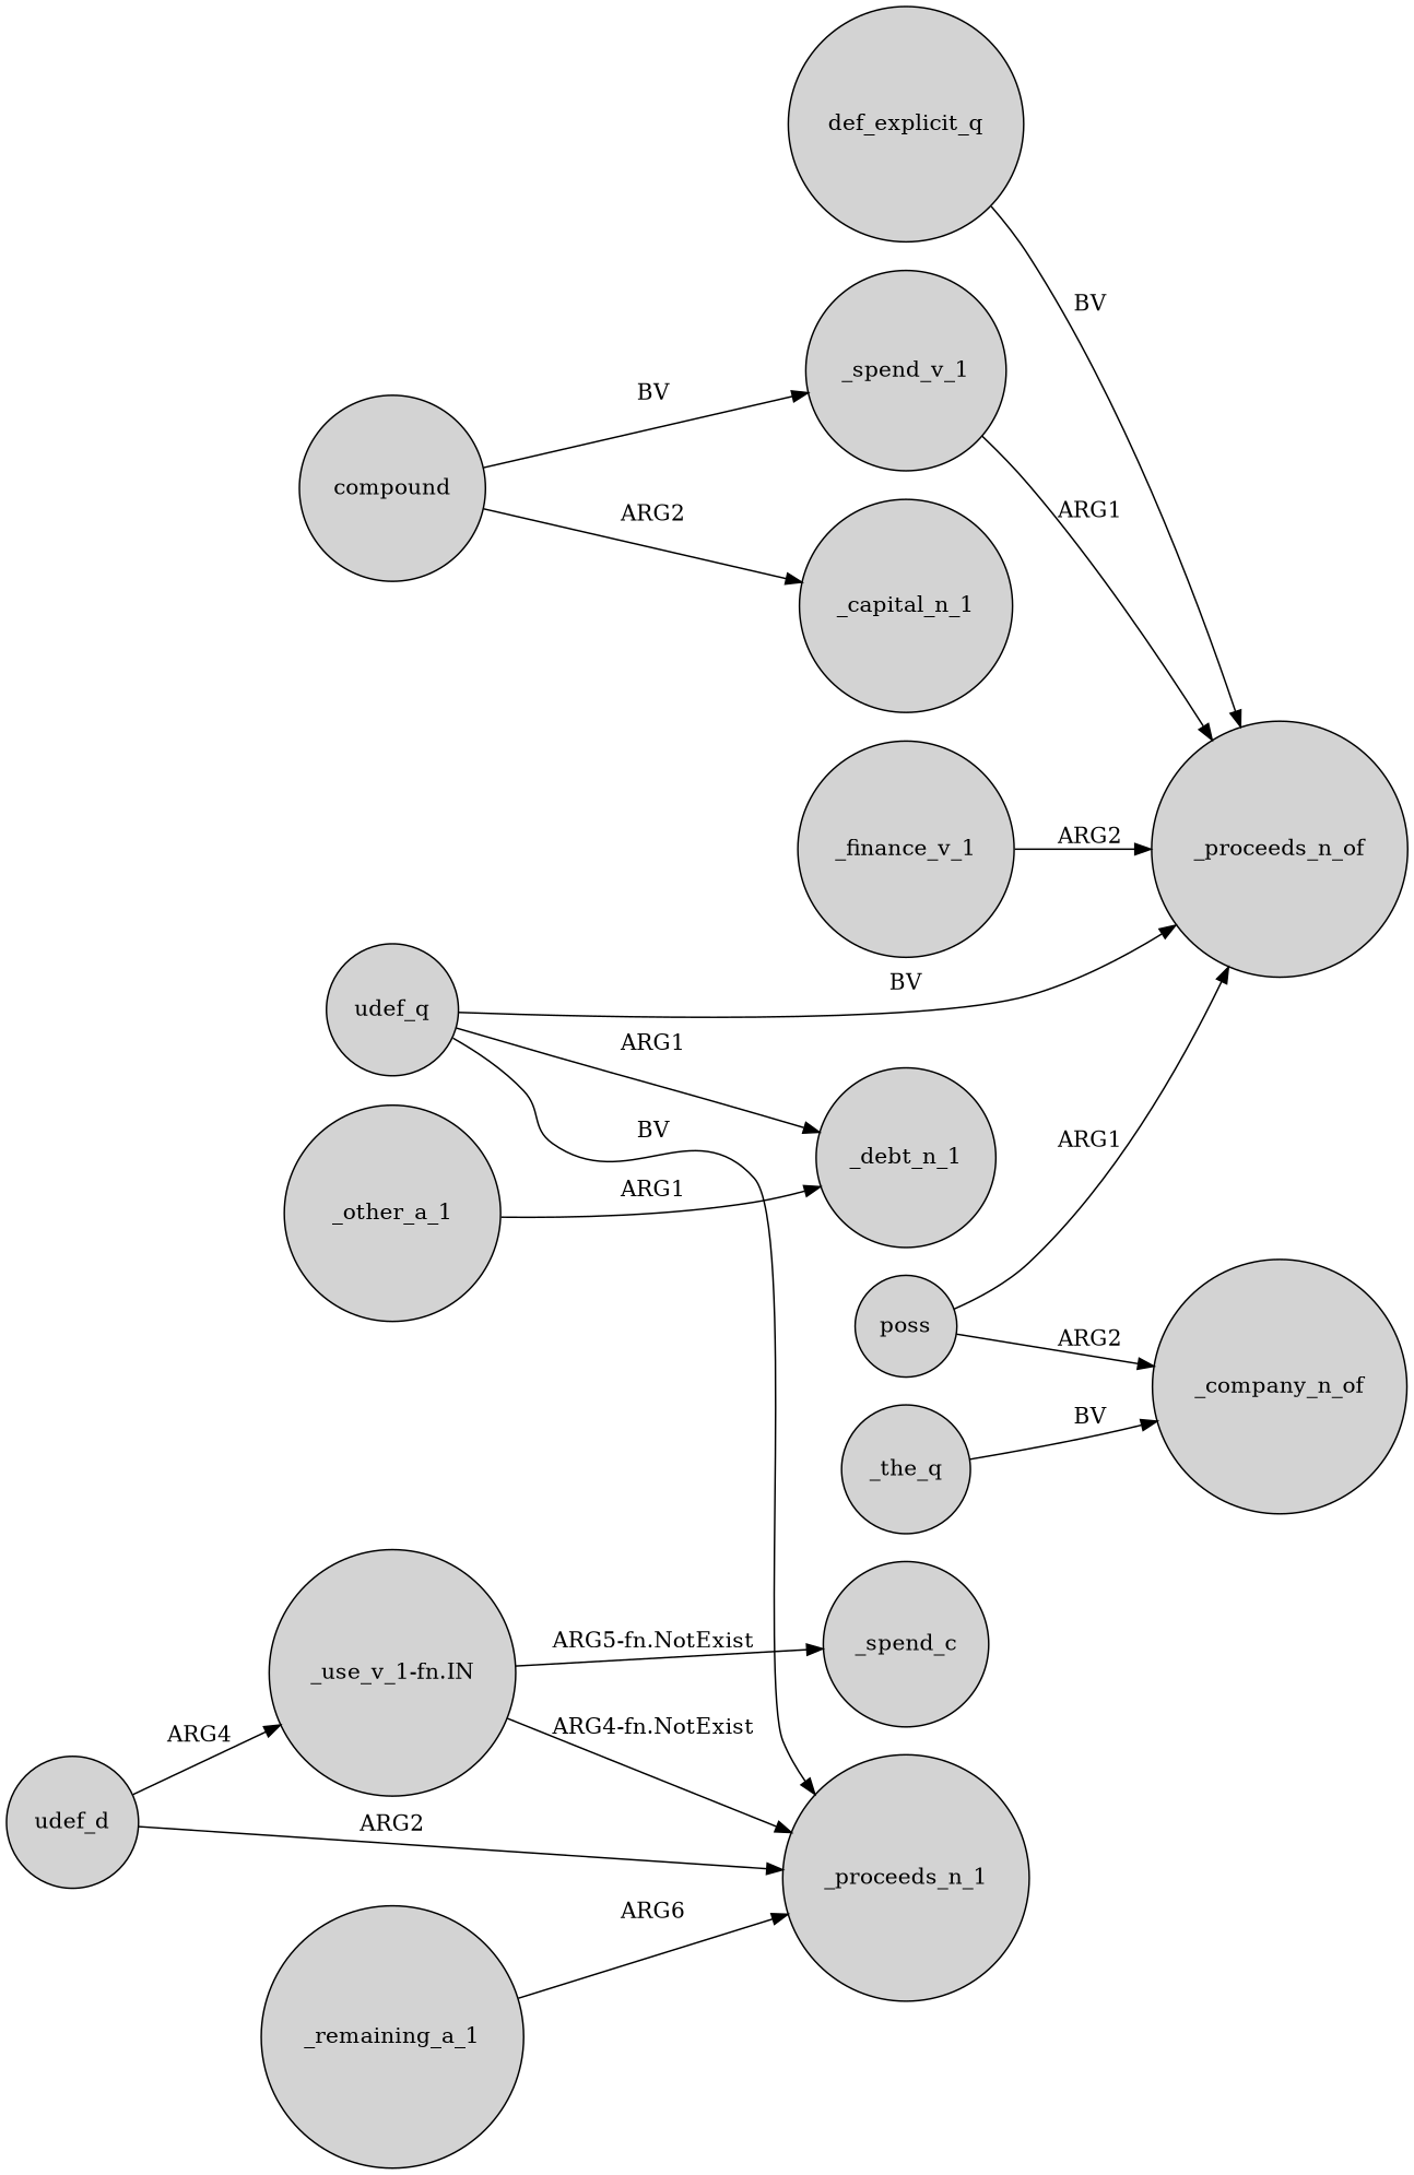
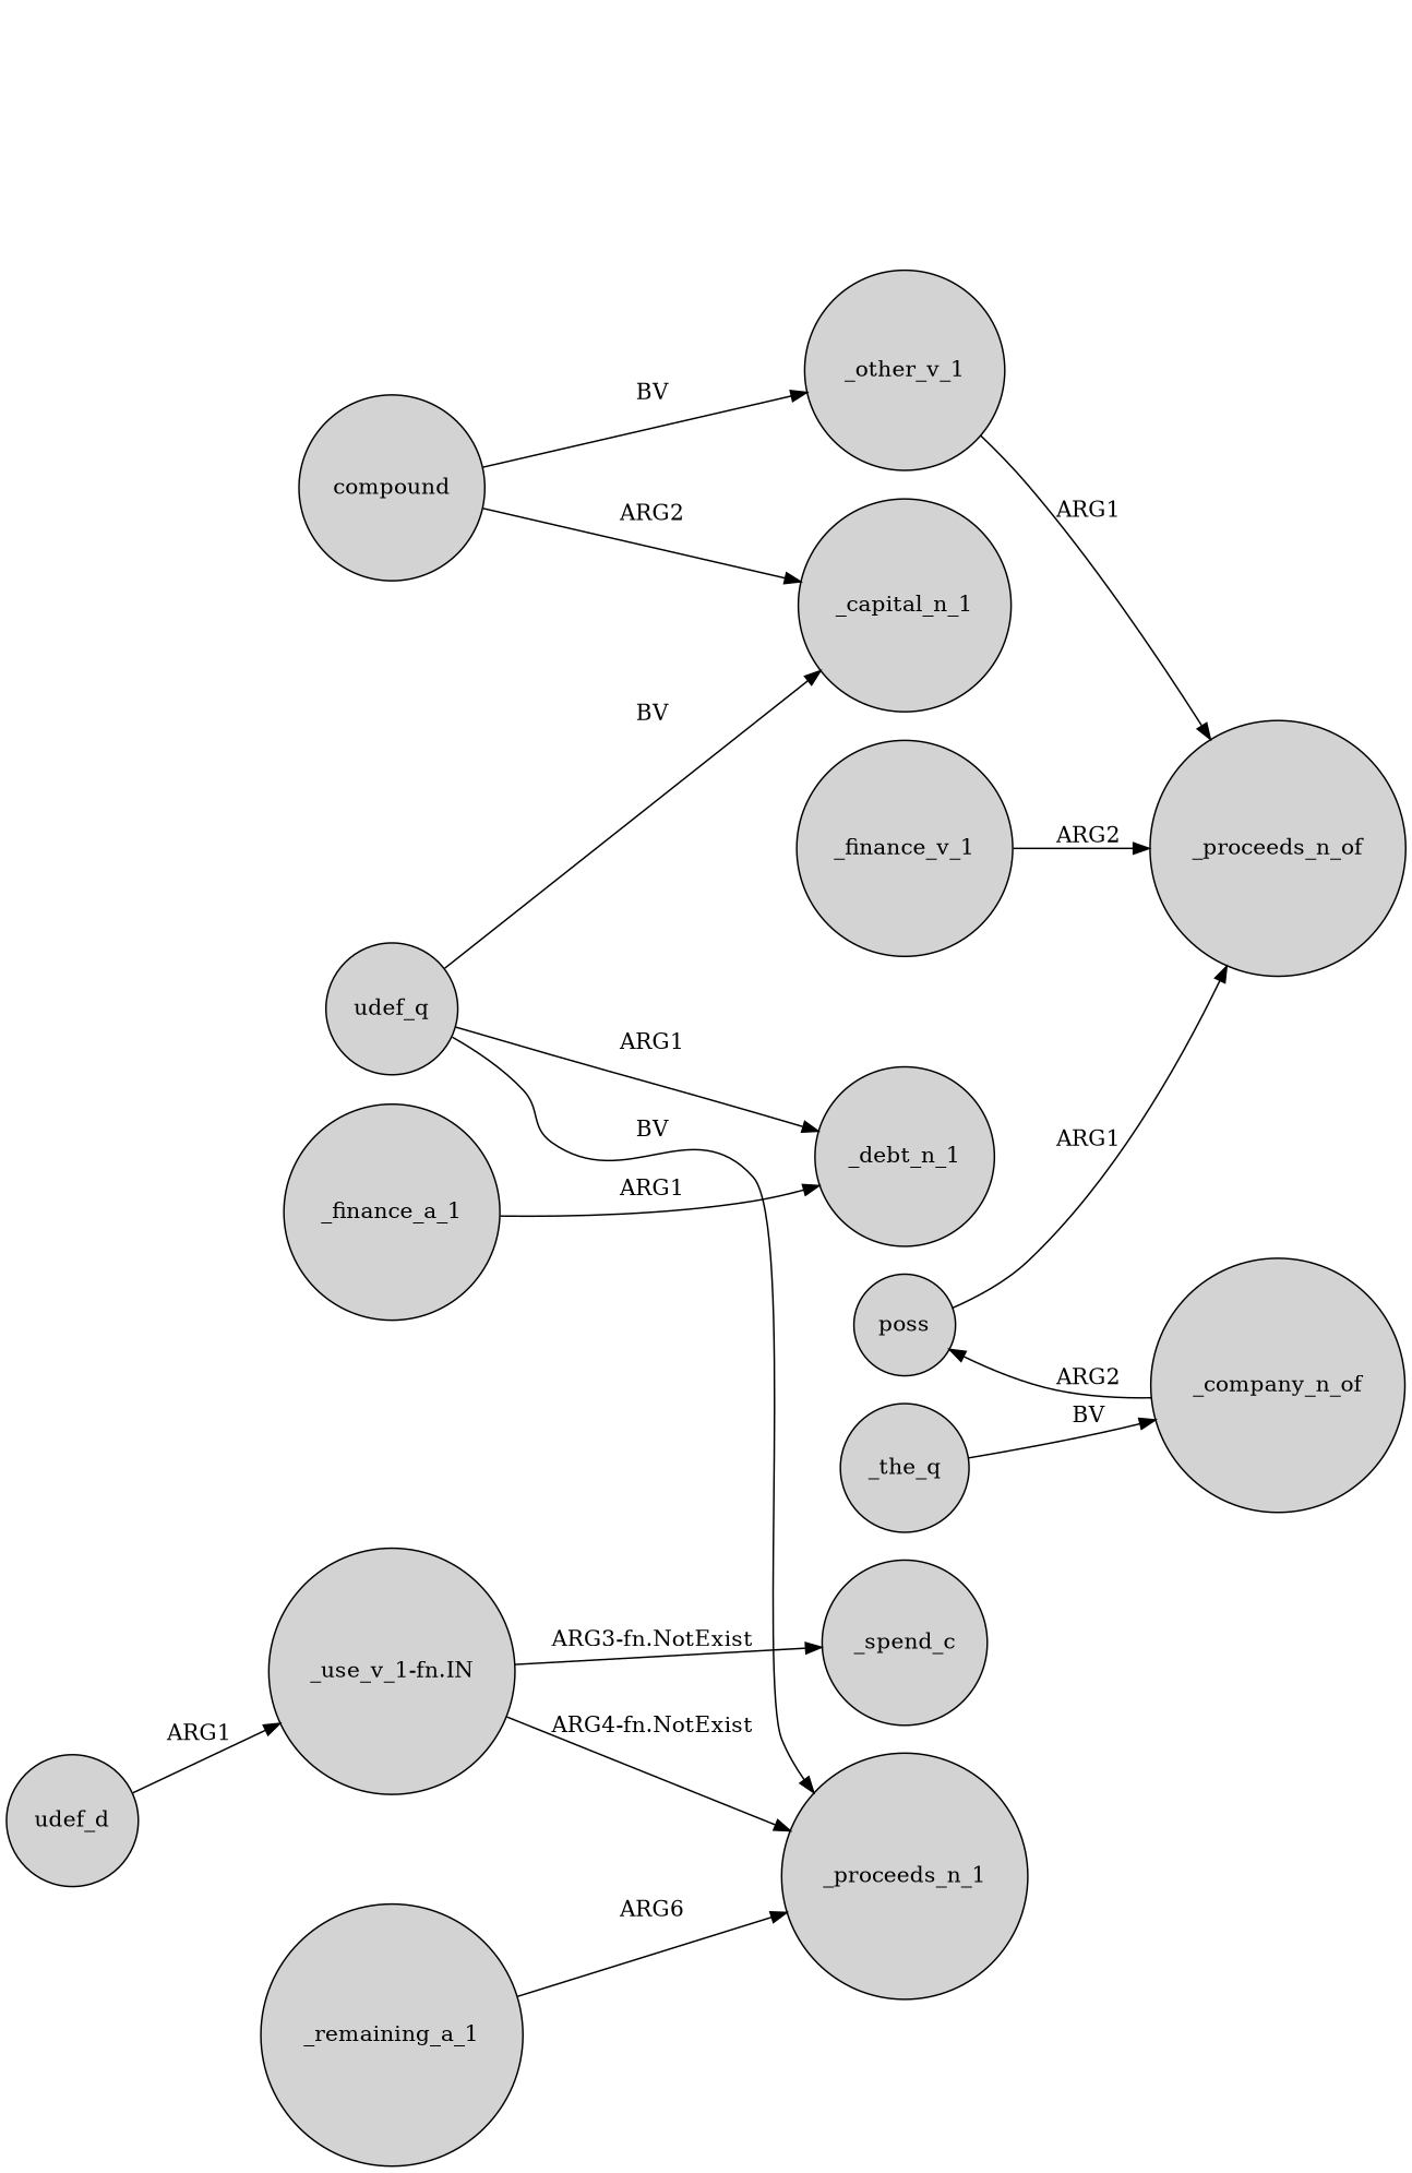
  digraph {
    rankdir=LR
    node [shape=circle style=filled]
-   _other_a_1
+   _other_a_1 [label=_finance_a_1]
    _debt_n_1
    n3 [label=_proceeds_n_of]
-   def_explicit_q
    n5 [label=_spend_c]
    "_use_v_1-fn.IN"
    _proceeds_n_1
    _finance_v_1
    n9 [label=udef_d]
    poss
    _company_n_of
    compound
    _capital_n_1
-   _spend_v_1
+   _spend_v_1 [label=_other_v_1]
    _remaining_a_1
    udef_q
    _the_q
    _other_a_1 -> _debt_n_1 [label=ARG1]
-   def_explicit_q -> n3 [label=BV]
-   "_use_v_1-fn.IN" -> n5 [label="ARG5-fn.NotExist"]
+   "_use_v_1-fn.IN" -> n5 [label="ARG3-fn.NotExist"]
    "_use_v_1-fn.IN" -> _proceeds_n_1 [label="ARG4-fn.NotExist"]
    _finance_v_1 -> n3 [label=ARG2]
-   n9 -> "_use_v_1-fn.IN" [label=ARG4]
-   n9 -> _proceeds_n_1 [label=ARG2]
+   n9 -> "_use_v_1-fn.IN" [label=ARG1]
    poss -> n3 [label=ARG1]
-   poss -> _company_n_of [label=ARG2]
+   _company_n_of -> poss [label=ARG2]
    compound -> _capital_n_1 [label=ARG2]
    compound -> _spend_v_1 [label=BV]
    _spend_v_1 -> n3 [label=ARG1]
    _remaining_a_1 -> _proceeds_n_1 [label=ARG6]
    udef_q -> _debt_n_1 [label=ARG1]
    udef_q -> _proceeds_n_1 [label=BV]
-   udef_q -> n3 [label=BV]
+   udef_q -> _capital_n_1 [label=BV]
    _the_q -> _company_n_of [label=BV]
  }
